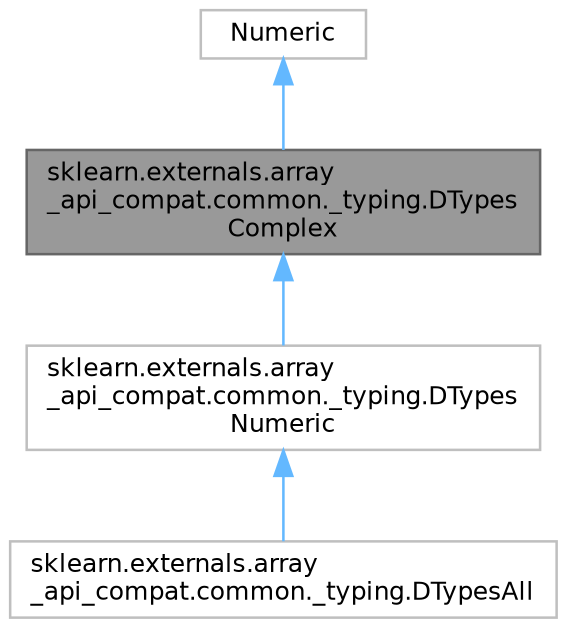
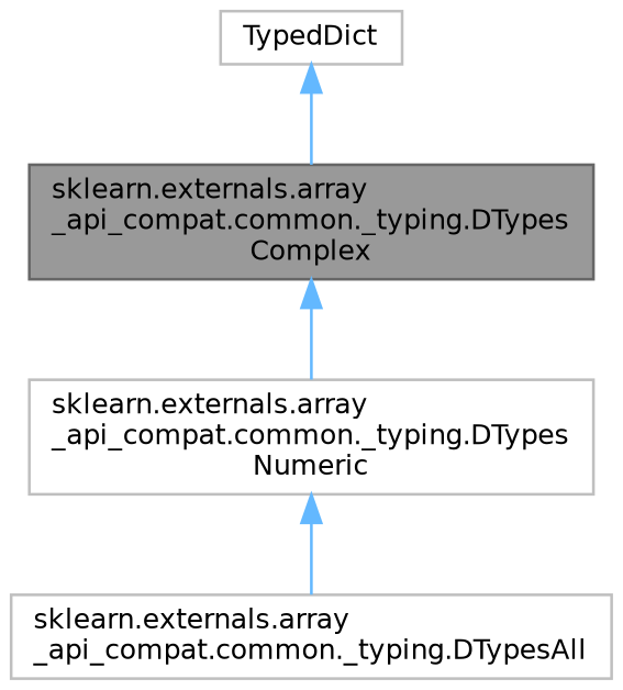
  digraph {
    node [color=grey75 fillcolor=white fontname=Helvetica fontsize=10 shape=box style=filled]
    edge [color=steelblue1 dir=back fontname=Helvetica fontsize=10 labelfontname=Helvetica labelfontsize=10 style=solid]
    n1 [color=gray40 fillcolor=grey60 fontcolor=black height=0.2 label="sklearn.externals.array\l_api_compat.common._typing.DTypes\lComplex" width=0.4]
    n2 [height=0.2 label="sklearn.externals.array\l_api_compat.common._typing.DTypes\lNumeric" width=0.4]
-   n3 [height=0.2 label=Numeric width=0.4]
+   n3 [height=0.2 label=TypedDict width=0.4]
    n4 [height=0.2 label="sklearn.externals.array\l_api_compat.common._typing.DTypesAll" width=0.4]
    n1 -> n2
    n2 -> n4
    n3 -> n1
  }
